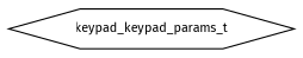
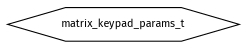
  digraph {
    rankdir=LR
    fontname="Fira Sans"
-   n1 [color=black fillcolor=white fontname="Fira Sans" fontsize=10 height=0.2 label=keypad_keypad_params_t shape=hexagon style=filled width=0.4]
+   n1 [color=black fillcolor=white fontname="Fira Sans" fontsize=10 height=0.2 label=matrix_keypad_params_t shape=hexagon style=filled width=0.4]
  }
